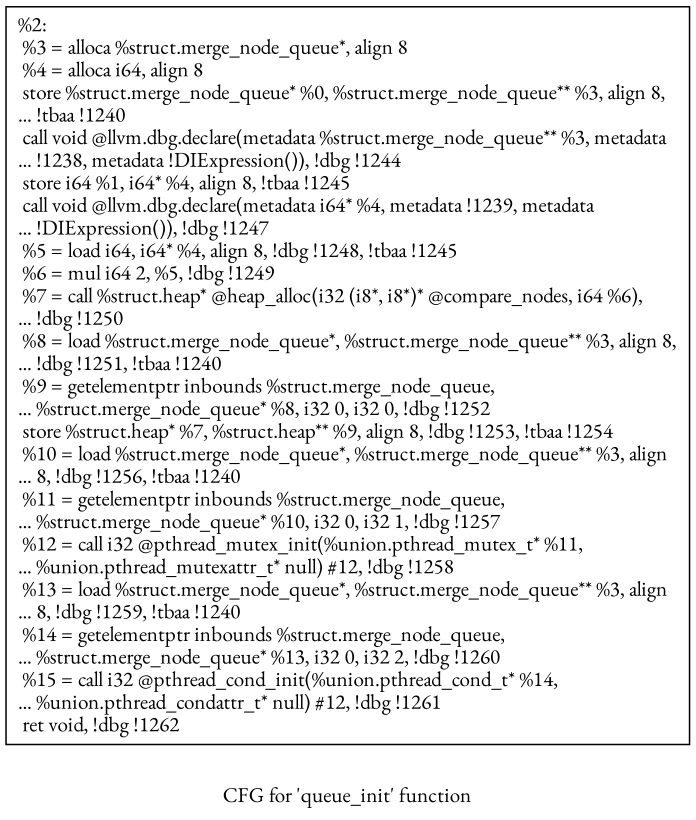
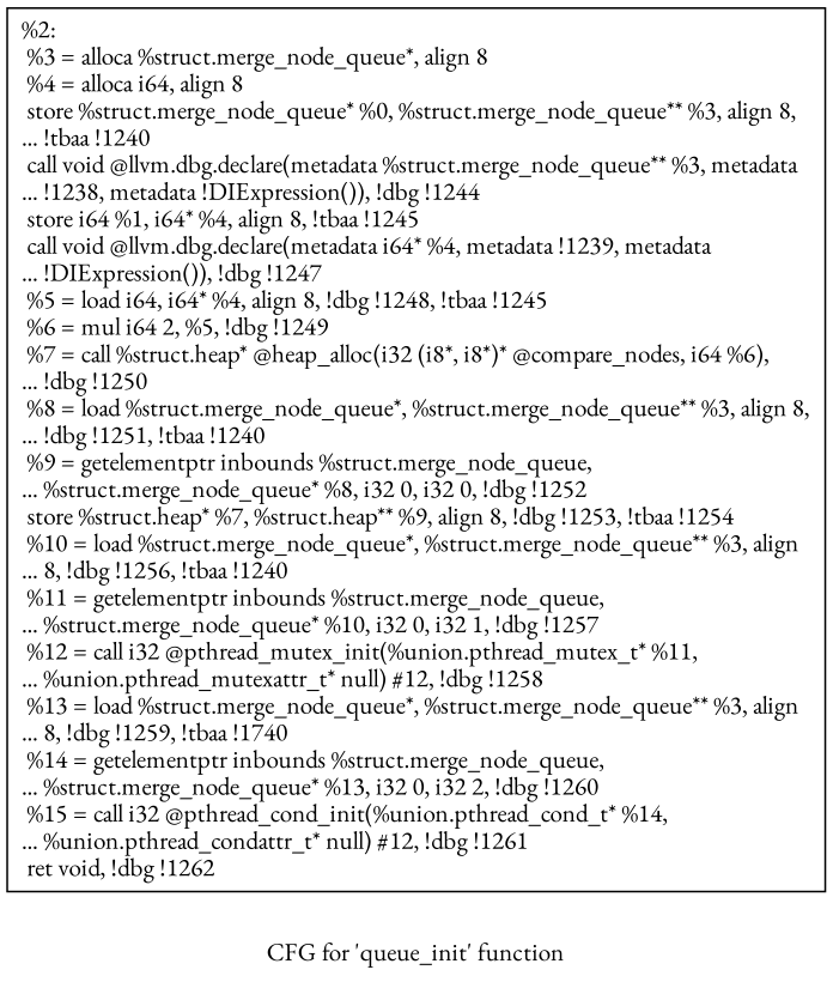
  digraph {
    label="CFG for 'queue_init' function"
    rankdir=LR
    fontname="EB Garamond"
-   n1 [label="{%2:\l  %3 = alloca %struct.merge_node_queue*, align 8\l  %4 = alloca i64, align 8\l  store %struct.merge_node_queue* %0, %struct.merge_node_queue** %3, align 8,\l... !tbaa !1240\l  call void @llvm.dbg.declare(metadata %struct.merge_node_queue** %3, metadata\l... !1238, metadata !DIExpression()), !dbg !1244\l  store i64 %1, i64* %4, align 8, !tbaa !1245\l  call void @llvm.dbg.declare(metadata i64* %4, metadata !1239, metadata\l... !DIExpression()), !dbg !1247\l  %5 = load i64, i64* %4, align 8, !dbg !1248, !tbaa !1245\l  %6 = mul i64 2, %5, !dbg !1249\l  %7 = call %struct.heap* @heap_alloc(i32 (i8*, i8*)* @compare_nodes, i64 %6),\l... !dbg !1250\l  %8 = load %struct.merge_node_queue*, %struct.merge_node_queue** %3, align 8,\l... !dbg !1251, !tbaa !1240\l  %9 = getelementptr inbounds %struct.merge_node_queue,\l... %struct.merge_node_queue* %8, i32 0, i32 0, !dbg !1252\l  store %struct.heap* %7, %struct.heap** %9, align 8, !dbg !1253, !tbaa !1254\l  %10 = load %struct.merge_node_queue*, %struct.merge_node_queue** %3, align\l... 8, !dbg !1256, !tbaa !1240\l  %11 = getelementptr inbounds %struct.merge_node_queue,\l... %struct.merge_node_queue* %10, i32 0, i32 1, !dbg !1257\l  %12 = call i32 @pthread_mutex_init(%union.pthread_mutex_t* %11,\l... %union.pthread_mutexattr_t* null) #12, !dbg !1258\l  %13 = load %struct.merge_node_queue*, %struct.merge_node_queue** %3, align\l... 8, !dbg !1259, !tbaa !1240\l  %14 = getelementptr inbounds %struct.merge_node_queue,\l... %struct.merge_node_queue* %13, i32 0, i32 2, !dbg !1260\l  %15 = call i32 @pthread_cond_init(%union.pthread_cond_t* %14,\l... %union.pthread_condattr_t* null) #12, !dbg !1261\l  ret void, !dbg !1262\l}" shape=record fontname="EB Garamond"]
+   n1 [label="{%2:\l  %3 = alloca %struct.merge_node_queue*, align 8\l  %4 = alloca i64, align 8\l  store %struct.merge_node_queue* %0, %struct.merge_node_queue** %3, align 8,\l... !tbaa !1240\l  call void @llvm.dbg.declare(metadata %struct.merge_node_queue** %3, metadata\l... !1238, metadata !DIExpression()), !dbg !1244\l  store i64 %1, i64* %4, align 8, !tbaa !1245\l  call void @llvm.dbg.declare(metadata i64* %4, metadata !1239, metadata\l... !DIExpression()), !dbg !1247\l  %5 = load i64, i64* %4, align 8, !dbg !1248, !tbaa !1245\l  %6 = mul i64 2, %5, !dbg !1249\l  %7 = call %struct.heap* @heap_alloc(i32 (i8*, i8*)* @compare_nodes, i64 %6),\l... !dbg !1250\l  %8 = load %struct.merge_node_queue*, %struct.merge_node_queue** %3, align 8,\l... !dbg !1251, !tbaa !1240\l  %9 = getelementptr inbounds %struct.merge_node_queue,\l... %struct.merge_node_queue* %8, i32 0, i32 0, !dbg !1252\l  store %struct.heap* %7, %struct.heap** %9, align 8, !dbg !1253, !tbaa !1254\l  %10 = load %struct.merge_node_queue*, %struct.merge_node_queue** %3, align\l... 8, !dbg !1256, !tbaa !1240\l  %11 = getelementptr inbounds %struct.merge_node_queue,\l... %struct.merge_node_queue* %10, i32 0, i32 1, !dbg !1257\l  %12 = call i32 @pthread_mutex_init(%union.pthread_mutex_t* %11,\l... %union.pthread_mutexattr_t* null) #12, !dbg !1258\l  %13 = load %struct.merge_node_queue*, %struct.merge_node_queue** %3, align\l... 8, !dbg !1259, !tbaa !1740\l  %14 = getelementptr inbounds %struct.merge_node_queue,\l... %struct.merge_node_queue* %13, i32 0, i32 2, !dbg !1260\l  %15 = call i32 @pthread_cond_init(%union.pthread_cond_t* %14,\l... %union.pthread_condattr_t* null) #12, !dbg !1261\l  ret void, !dbg !1262\l}" shape=record fontname="EB Garamond"]
  }
